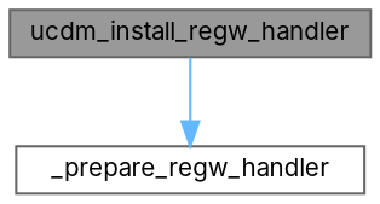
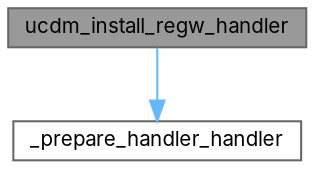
  digraph {
    rankdir=TB
    fontname=Inter
    node [fontname=Inter fontsize=10 shape=box style=filled]
    n1 [color=gray40 fillcolor=grey60 fontcolor=black height=0.2 label=ucdm_install_regw_handler width=0.4]
-   n2 [color=grey40 fillcolor=white height=0.2 label=_prepare_regw_handler width=0.4]
+   n2 [color=grey40 fillcolor=white height=0.2 label=_prepare_handler_handler width=0.4]
    n1 -> n2 [color=steelblue1 fontname=Inter fontsize=10 labelfontname=Helvetica labelfontsize=10 style=solid]
  }
